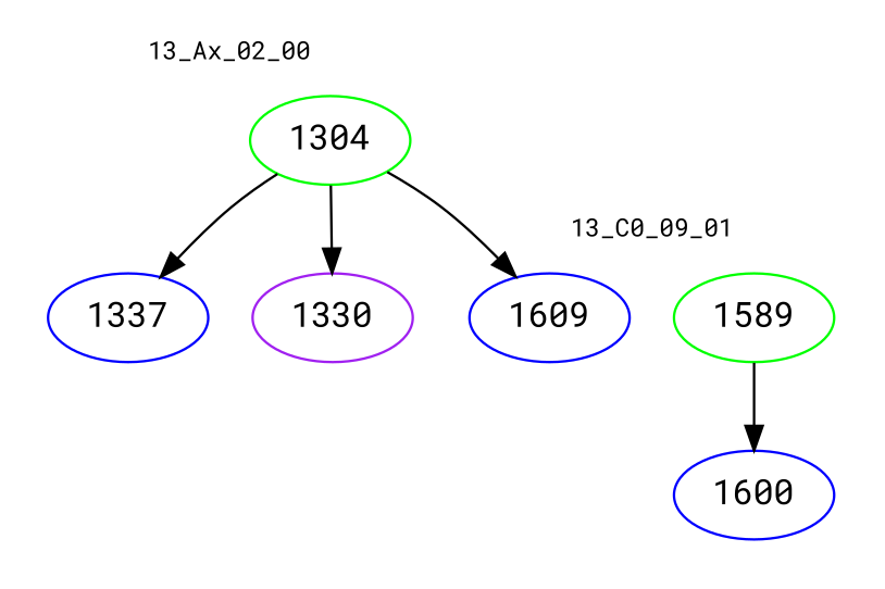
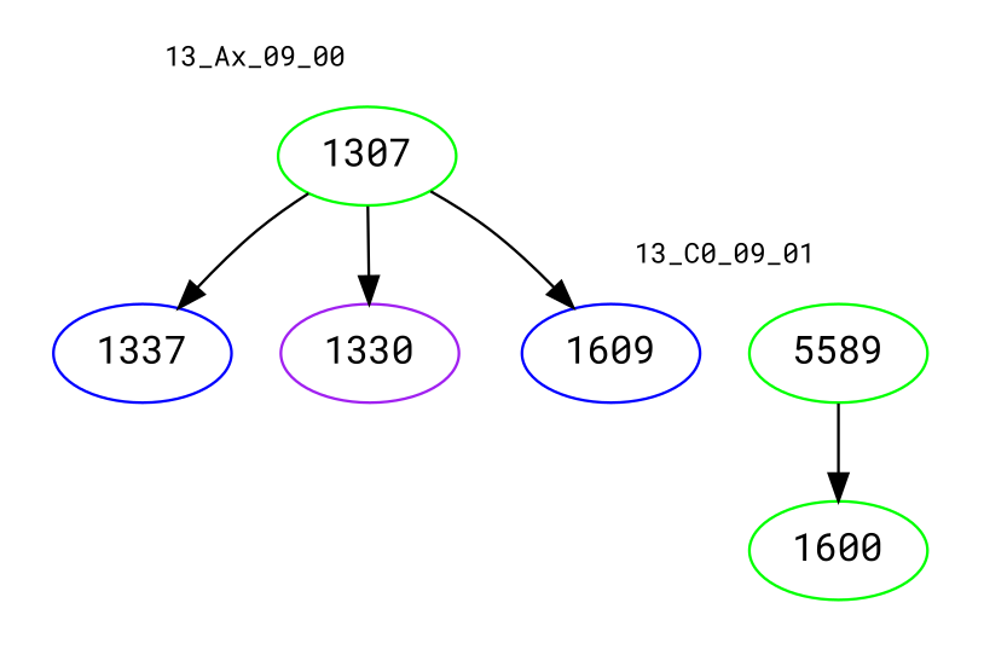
  digraph {
    fontname="Roboto Mono"
    node [color=blue fontname="Roboto Mono"]
    edge [color=black fontname="Roboto Mono"]
-   n1 [color=green label=1304]
+   n1 [color=green label=1307]
    n2 [label=1337]
    n3 [color=purple label=1330]
-   n4 [color=green label=1589]
-   n5 [label=1600]
+   n4 [color=green label=5589]
+   n5 [color=green label=1600]
    n6 [label=1609]
    subgraph cluster_1 {
      color=white
      fontsize=10
-     label="13_Ax_02_00"
+     label="13_Ax_09_00"
      n1
      n2
      n3
    }
    subgraph cluster_2 {
      color=white
      fontsize=10
      label="13_C0_09_01"
      n4
      n5
      n6
    }
    n1 -> n2
    n1 -> n3
    n1 -> n6
    n4 -> n5
  }
